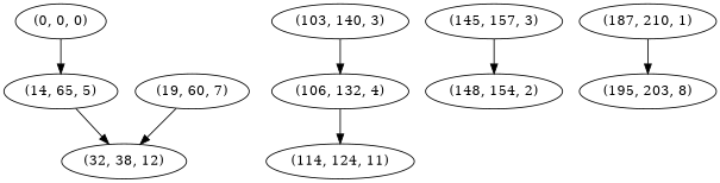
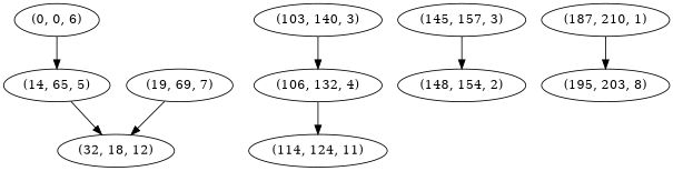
  digraph {
-   "(0, 0, 0)"
+   "(0, 0, 0)" [label="(0, 0, 6)"]
    "(14, 65, 5)"
-   "(32, 38, 12)"
+   "(32, 38, 12)" [label="(32, 18, 12)"]
    "(103, 140, 3)"
    "(106, 132, 4)"
    n6 [label="(148, 154, 2)"]
    "(145, 157, 3)"
    "(187, 210, 1)"
    "(195, 203, 8)"
-   "(19, 60, 7)"
+   "(19, 60, 7)" [label="(19, 69, 7)"]
    "(114, 124, 11)"
    "(0, 0, 0)" -> "(14, 65, 5)"
    "(14, 65, 5)" -> "(32, 38, 12)"
    "(103, 140, 3)" -> "(106, 132, 4)"
    "(106, 132, 4)" -> "(114, 124, 11)"
    "(145, 157, 3)" -> n6
    "(187, 210, 1)" -> "(195, 203, 8)"
    "(19, 60, 7)" -> "(32, 38, 12)"
  }
